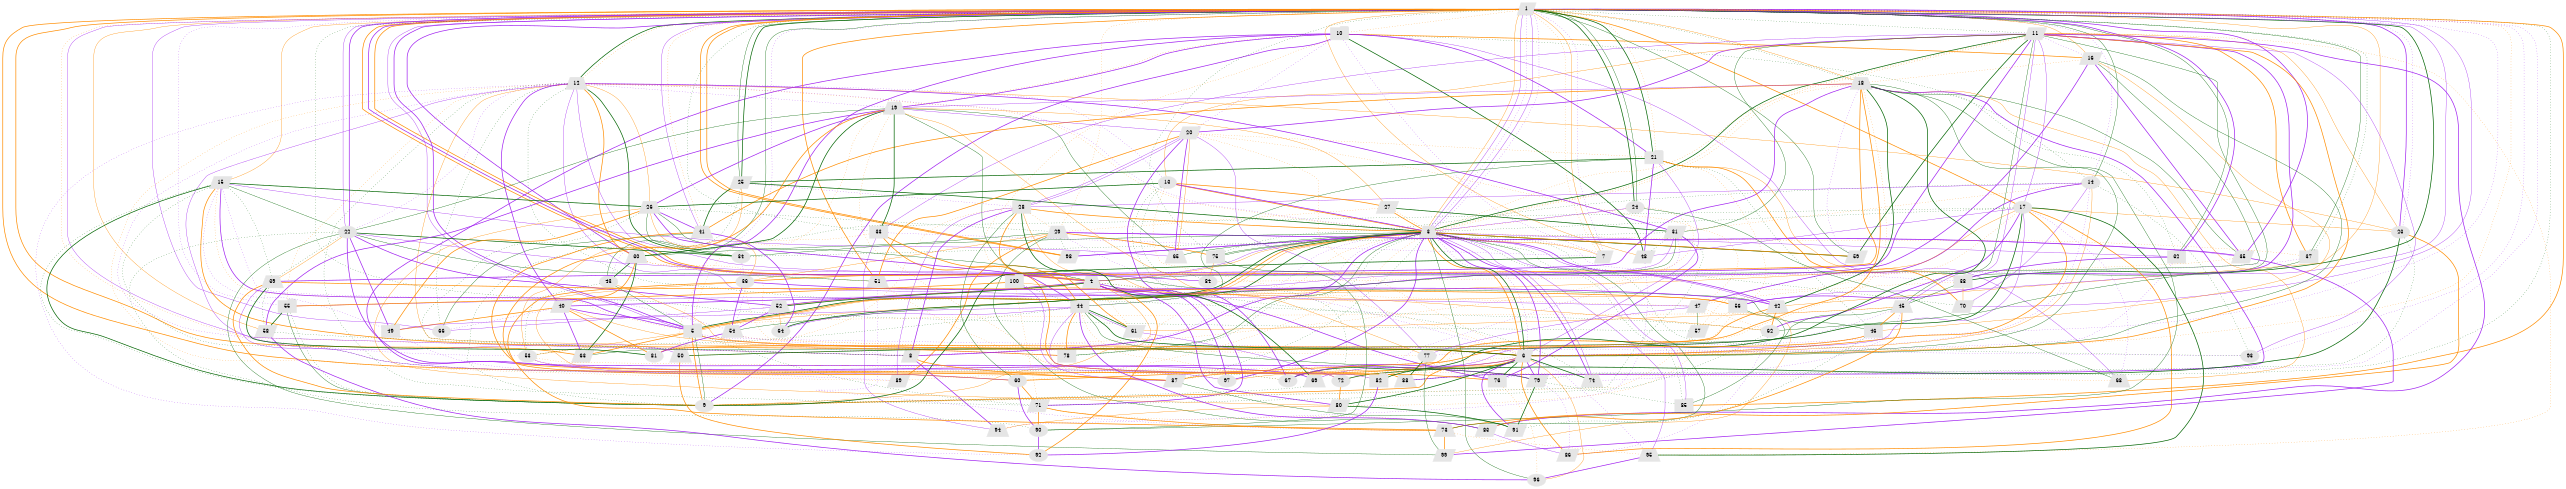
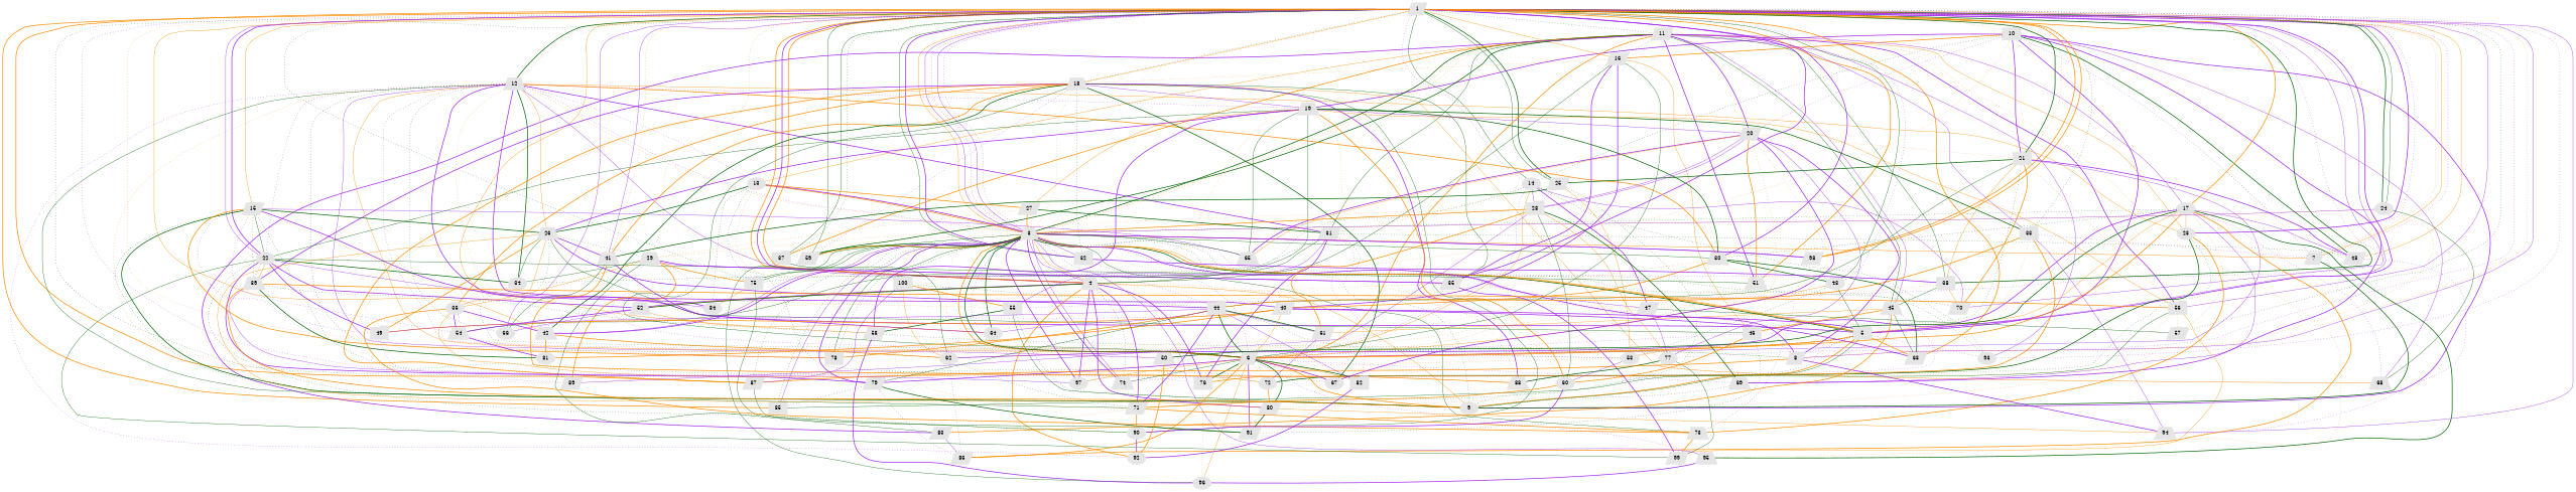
  graph {
    node [color=gray90 shape=parallelogram style=filled]
    edge [color=darkorange style=bold]
    10 [shape=folder]
    1
    11
    12 [shape=trapezium]
    14 [shape=ellipse]
    15
    16
    17 [shape=ellipse]
    18 [shape=trapezium]
    21 [shape=folder]
    22 [shape=ellipse]
    23 [shape=ellipse]
    24 [shape=ellipse]
    25
    29 [shape=trapezium]
    3 [shape=trapezium]
    30 [shape=trapezium]
    32 [shape=folder]
    33 [shape=folder]
    35
    37 [shape=folder]
    38 [shape=folder]
    4 [shape=trapezium]
    41 [shape=trapezium]
    42 [shape=trapezium]
    43 [shape=ellipse]
    48
    5 [shape=folder]
    51 [shape=trapezium]
    55 [shape=folder]
    56 [shape=folder]
    57
    58
    59
    6
    63
    66 [shape=ellipse]
    7
    70
    75 [shape=folder]
    76 [shape=folder]
    77 [shape=ellipse]
    79
    8
    85 [shape=folder]
    87
    93 [shape=ellipse]
    94 [shape=trapezium]
    98
    19 [shape=trapezium]
    20
    68 [shape=trapezium]
    69 [shape=trapezium]
    9 [shape=ellipse]
    13 [shape=ellipse]
    31
    45 [shape=trapezium]
    83
    95 [shape=trapezium]
    62 [shape=ellipse]
    71
    26 [shape=trapezium]
    34 [shape=ellipse]
    40
    47
    50 [shape=trapezium]
    53 [shape=ellipse]
    84 [shape=ellipse]
    89
    92 [shape=ellipse]
    28 [shape=folder]
    39 [shape=trapezium]
    49 [shape=folder]
    54 [shape=trapezium]
    65 [shape=trapezium]
    67 [shape=ellipse]
    78 [shape=folder]
    46 [shape=folder]
    86
    36 [shape=ellipse]
    88 [shape=trapezium]
    90 [shape=ellipse]
    44 [shape=folder]
    52 [shape=trapezium]
    99
    72 [shape=ellipse]
    73 [shape=trapezium]
    27
    60 [shape=ellipse]
    64 [shape=ellipse]
    74 [shape=trapezium]
    96 [shape=ellipse]
    97 [shape=ellipse]
    80
    61
    81 [shape=ellipse]
    82 [shape=folder]
    91
    100 [shape=folder]
    10 -- 14 [color=darkgreen style=dotted]
    10 -- 16
    10 -- 21 [color=purple]
    10 -- 4 [style=dotted]
    10 -- 48 [color=darkgreen]
    10 -- 5 [color=purple]
    10 -- 7 [color=purple style=dotted]
    10 -- 19 [style=dotted]
    10 -- 19 [color=purple]
    10 -- 20 [color=purple style=dotted]
    10 -- 68 [color=purple style=solid]
    10 -- 69 [color=purple]
    10 -- 9 [color=purple]
    1 -- 10 [style=dotted]
    1 -- 11 [color=darkgreen style=dotted]
    1 -- 12 [color=darkgreen]
    1 -- 12 [style=dotted]
    1 -- 14 [color=purple style=dotted]
    1 -- 14 [color=darkgreen style=solid]
    1 -- 15 [style=solid]
    1 -- 16 [style=solid]
    1 -- 17
    1 -- 18 [color=darkgreen style=dotted]
    1 -- 18 [style=solid]
    1 -- 21 [color=darkgreen]
    1 -- 21 [style=dotted]
    1 -- 22 [color=purple style=solid]
    1 -- 22 [color=purple]
    1 -- 23 [color=purple]
    1 -- 23 [color=purple style=dotted]
    1 -- 24 [color=darkgreen]
    1 -- 24 [color=darkgreen style=solid]
    1 -- 25 [color=darkgreen style=solid]
    1 -- 25 [color=darkgreen]
    1 -- 29 [style=dotted]
    1 -- 3 [style=solid]
    1 -- 3 [color=purple style=solid]
    1 -- 3 [color=purple style=dotted]
    1 -- 3 [color=purple style=solid]
    1 -- 3 [color=purple style=dotted]
    1 -- 30 [color=purple]
    1 -- 32 [color=darkgreen style=solid]
    1 -- 32 [color=purple]
    1 -- 33 [color=darkgreen style=dotted]
    1 -- 35 [color=purple]
    1 -- 37 [color=darkgreen style=solid]
    1 -- 37 [color=darkgreen style=dotted]
    1 -- 38 [color=darkgreen]
    1 -- 4
    1 -- 4 [color=purple]
    1 -- 4
    1 -- 41 [color=purple style=solid]
    1 -- 41 [style=dotted]
    1 -- 42 [style=solid]
    1 -- 43 [color=darkgreen style=solid]
    1 -- 43 [color=purple style=dotted]
    1 -- 48 [style=solid]
    1 -- 5 [color=purple style=solid]
    1 -- 5 [color=purple]
    1 -- 51
    1 -- 55 [color=purple style=dotted]
    1 -- 56 [color=purple style=solid]
    1 -- 57 [color=darkgreen style=dotted]
    1 -- 58 [style=solid]
    1 -- 59 [color=darkgreen style=solid]
    1 -- 6 [style=dotted]
    1 -- 63
    1 -- 66 [color=purple style=solid]
    1 -- 7 [style=dotted]
    1 -- 7 [style=solid]
    1 -- 7 [color=purple style=dotted]
    1 -- 70 [color=purple style=solid]
    1 -- 75 [color=darkgreen style=dotted]
    1 -- 76 [color=purple style=dotted]
    1 -- 77 [color=purple style=dotted]
    1 -- 79 [color=darkgreen style=dotted]
    1 -- 8 [style=dotted]
    1 -- 8 [color=purple style=solid]
    1 -- 85
    1 -- 87
    1 -- 93 [color=purple style=dotted]
+   1 -- 94 [color=purple style=solid]
    1 -- 98
    1 -- 98
    11 -- 16 [color=purple style=dotted]
    11 -- 17 [color=purple style=solid]
    11 -- 23 [style=solid]
    11 -- 3 [color=darkgreen]
    11 -- 3 [style=dotted]
    11 -- 3 [style=dotted]
    11 -- 33 [color=purple style=solid]
    11 -- 37
    11 -- 38 [color=darkgreen style=solid]
    11 -- 51 [color=purple]
    11 -- 56 [color=purple]
    11 -- 59 [color=darkgreen]
    11 -- 6
    11 -- 93 [color=purple style=solid]
    11 -- 20 [color=purple]
    11 -- 13 [style=solid]
    11 -- 31 [color=darkgreen style=solid]
    11 -- 45 [color=darkgreen style=solid]
    11 -- 45 [color=purple style=solid]
    11 -- 83 [color=purple]
    11 -- 95 [style=dotted]
    12 -- 22 [color=purple style=dotted]
    12 -- 23 [style=solid]
    12 -- 3 [style=dotted]
    12 -- 3 [color=purple style=dotted]
    12 -- 30
    12 -- 55 [style=dotted]
    12 -- 6 [style=solid]
    12 -- 66 [color=darkgreen style=dotted]
    12 -- 19 [color=purple style=dotted]
    12 -- 13 [color=purple style=dotted]
    12 -- 31 [color=purple]
    12 -- 62 [color=darkgreen style=dotted]
-   12 -- 71 [color=darkgreen style=dotted]
+   12 -- 71 [color=darkgreen style=solid]
    12 -- 26 [style=solid]
    12 -- 34 [color=darkgreen]
    12 -- 40 [color=purple]
    12 -- 47 [color=purple style=solid]
    12 -- 50 [color=purple style=solid]
    12 -- 53 [color=purple style=dotted]
-   12 -- 84 [color=purple style=solid]
+   12 -- 84 [color=purple]
    12 -- 89 [style=dotted]
    12 -- 92 [color=purple style=dotted]
    14 -- 6 [color=purple style=dotted]
    14 -- 6 [style=solid]
    14 -- 70 [color=purple style=solid]
    14 -- 75 [color=darkgreen style=dotted]
    14 -- 93 [color=darkgreen style=dotted]
    14 -- 31 [style=dotted]
    14 -- 47 [color=purple]
    14 -- 28 [color=purple style=solid]
    15 -- 22 [color=darkgreen style=solid]
    15 -- 5 [style=dotted]
    15 -- 5 [color=purple]
    15 -- 9 [color=darkgreen style=dotted]
    15 -- 9 [color=darkgreen]
    15 -- 26 [color=darkgreen]
    15 -- 39 [color=darkgreen style=dotted]
    15 -- 49 [color=purple style=dotted]
    15 -- 54 [color=purple style=dotted]
    15 -- 65 [color=purple style=solid]
    15 -- 67 [color=darkgreen style=dotted]
    15 -- 78
    16 -- 18 [style=dotted]
    16 -- 35 [color=purple]
    16 -- 4 [color=darkgreen style=solid]
    16 -- 6 [color=darkgreen style=solid]
    16 -- 40 [color=purple]
    16 -- 46 [style=solid]
    17 -- 23 [style=solid]
    17 -- 3 [color=darkgreen style=dotted]
    17 -- 30 [color=darkgreen style=dotted]
    17 -- 48 [color=purple style=solid]
    17 -- 5 [style=solid]
    17 -- 57 [style=dotted]
    17 -- 6
    17 -- 68 [color=purple style=dotted]
    17 -- 69 [color=purple style=solid]
    17 -- 95 [color=darkgreen]
    17 -- 62 [color=purple]
    17 -- 50 [color=darkgreen]
    17 -- 86
    18 -- 3 [style=dotted]
    18 -- 32 [color=darkgreen style=dotted]
    18 -- 35 [color=darkgreen style=solid]
    18 -- 41
    18 -- 42 [color=darkgreen]
    18 -- 59 [color=purple style=dotted]
    18 -- 6 [color=darkgreen style=solid]
    18 -- 87
    18 -- 87 [style=dotted]
    18 -- 19 [color=purple style=solid]
    18 -- 68 [style=solid]
    18 -- 39 [color=purple]
    18 -- 67 [color=darkgreen]
    18 -- 36
    18 -- 88 [color=purple]
    18 -- 90 [color=darkgreen style=solid]
    21 -- 25 [color=darkgreen]
    21 -- 38 [style=solid]
    21 -- 48 [color=purple]
    21 -- 56 [style=dotted]
    21 -- 6 [color=purple style=solid]
    21 -- 70
    21 -- 46 [color=darkgreen style=dotted]
    21 -- 44 [color=darkgreen style=solid]
    22 -- 51 [color=darkgreen style=solid]
    22 -- 79 [color=purple]
    22 -- 34 [color=darkgreen]
    22 -- 84 [color=purple style=solid]
    22 -- 39 [color=darkgreen style=dotted]
    22 -- 39 [style=solid]
    22 -- 49 [color=purple]
    22 -- 90 [color=darkgreen style=dotted]
    22 -- 52 [color=purple]
    22 -- 99 [color=darkgreen style=solid]
    23 -- 88 [color=darkgreen style=dotted]
    23 -- 72 [color=darkgreen]
    23 -- 73
    24 -- 3 [color=purple style=solid]
    24 -- 3 [style=dotted]
    24 -- 8 [style=dotted]
    24 -- 68 [color=darkgreen style=solid]
-   25 -- 3 [color=darkgreen]
    25 -- 41 [color=darkgreen]
    25 -- 9 [color=darkgreen style=dotted]
    25 -- 53 [style=solid]
    25 -- 28 [color=purple style=dotted]
    29 -- 35 [color=purple style=solid]
    29 -- 35 [color=purple]
    29 -- 6 [color=purple style=dotted]
    29 -- 75
-   29 -- 98 [color=darkgreen style=dotted]
    29 -- 83 [color=darkgreen style=solid]
    29 -- 34 [color=darkgreen style=solid]
    29 -- 89
    29 -- 36 [style=solid]
    3 -- 30 [color=darkgreen style=solid]
    3 -- 32 [color=purple style=solid]
    3 -- 37 [style=dotted]
    3 -- 38 [color=purple style=dotted]
    3 -- 4 [color=purple style=solid]
    3 -- 4 [style=solid]
    3 -- 42 [color=purple style=solid]
    3 -- 42 [color=purple]
    3 -- 5 [color=darkgreen]
    3 -- 5
    3 -- 5 [style=solid]
    3 -- 59 [color=darkgreen]
    3 -- 59
    3 -- 6
    3 -- 6 [color=darkgreen]
    3 -- 6 [color=purple style=dotted]
    3 -- 7 [style=solid]
    3 -- 7 [style=dotted]
    3 -- 70 [color=darkgreen style=dotted]
    3 -- 75 [color=darkgreen style=solid]
    3 -- 75 [color=darkgreen style=solid]
    3 -- 79 [color=purple]
    3 -- 8 [color=purple style=dotted]
    3 -- 8 [color=purple]
    3 -- 85 [color=darkgreen style=dotted]
    3 -- 85 [color=purple style=solid]
    3 -- 87 [color=darkgreen style=dotted]
    3 -- 93 [color=darkgreen style=dotted]
    3 -- 98 [color=purple style=solid]
    3 -- 98 [color=purple]
    3 -- 95 [color=purple style=solid]
    3 -- 50 [style=dotted]
    3 -- 65 [color=darkgreen style=solid]
    3 -- 78 [color=darkgreen style=solid]
    3 -- 78 [color=darkgreen style=dotted]
    3 -- 44 [color=purple style=dotted]
    3 -- 73 [color=darkgreen style=solid]
    3 -- 60 [style=dotted]
    3 -- 64 [color=darkgreen]
    3 -- 74 [color=purple]
    3 -- 74 [color=purple style=solid]
    3 -- 96 [color=darkgreen style=solid]
    3 -- 97 [color=purple]
    30 -- 43 [color=darkgreen]
    30 -- 51 [style=dotted]
    30 -- 63 [color=darkgreen]
    30 -- 40
    30 -- 64 [style=dotted]
    32 -- 38 [color=purple]
    32 -- 6 [color=purple style=dotted]
    33 -- 5 [style=dotted]
    33 -- 7 [color=purple style=dotted]
    33 -- 76
    33 -- 94 [color=purple style=solid]
    33 -- 44
    35 -- 84 [style=dotted]
    35 -- 99 [color=purple]
    37 -- 4 [color=purple style=dotted]
    37 -- 62 [color=darkgreen style=solid]
    38 -- 70 [style=solid]
    38 -- 45 [color=darkgreen style=solid]
    38 -- 47 [style=dotted]
    4 -- 76 [color=purple]
    4 -- 9 [style=solid]
    4 -- 71 [color=purple]
    4 -- 47 [style=dotted]
    4 -- 92
    4 -- 52 [color=purple]
    4 -- 52 [style=solid]
    4 -- 52 [color=darkgreen]
    4 -- 74 [color=darkgreen style=dotted]
    4 -- 97 [color=purple]
    4 -- 80 [color=purple]
    4 -- 61 [style=dotted]
    41 -- 66 [color=darkgreen style=solid]
    41 -- 88
    41 -- 64 [color=purple]
    42 -- 62
    42 -- 81
    43 -- 5 [color=darkgreen style=solid]
    43 -- 6 [style=solid]
    43 -- 53 [color=darkgreen style=dotted]
    48 -- 94 [color=purple style=dotted]
    5 -- 6
    5 -- 63
    5 -- 8 [color=purple style=dotted]
    5 -- 93 [color=purple style=dotted]
    5 -- 9
    5 -- 9 [color=darkgreen style=solid]
    5 -- 71 [color=darkgreen style=dotted]
    5 -- 50 [color=darkgreen style=dotted]
    5 -- 53 [style=solid]
    51 -- 73 [color=purple style=dotted]
    51 -- 82 [style=dotted]
    55 -- 58 [color=darkgreen]
    55 -- 9 [color=darkgreen style=solid]
    55 -- 9 [color=darkgreen style=dotted]
    56 -- 57 [style=dotted]
    56 -- 85 [color=darkgreen style=solid]
    56 -- 99 [style=solid]
    56 -- 80 [style=dotted]
    57 -- 9 [style=dotted]
    58 -- 8 [color=darkgreen style=dotted]
    58 -- 96 [color=purple]
    6 -- 76 [color=darkgreen]
    6 -- 79 [color=purple]
    6 -- 69 [color=purple style=dotted]
    6 -- 9
    6 -- 95 [color=purple style=dotted]
    6 -- 89 [style=dotted]
    6 -- 67 [color=purple]
    6 -- 86
    6 -- 72 [style=dotted]
-   6 -- 74 [color=darkgreen]
+   6 -- 74 [color=darkgreen style=solid]
    6 -- 96 [style=solid]
    6 -- 97 [style=solid]
    6 -- 80 [color=darkgreen]
    6 -- 82 [style=solid]
    6 -- 82 [color=darkgreen]
    6 -- 91 [color=purple]
    7 -- 9 [color=darkgreen]
    75 -- 84 [style=solid]
    75 -- 90 [color=darkgreen style=solid]
    76 -- 96 [style=dotted]
    77 -- 88 [color=darkgreen]
    77 -- 99 [color=darkgreen style=solid]
    79 -- 85 [color=darkgreen style=dotted]
    79 -- 86 [color=purple style=dotted]
    79 -- 91 [color=darkgreen]
    8 -- 87
    8 -- 94 [color=purple]
    87 -- 91 [color=darkgreen style=solid]
    19 -- 22 [color=darkgreen style=solid]
    19 -- 30 [color=darkgreen]
    19 -- 33 [color=darkgreen]
    19 -- 4 [color=darkgreen style=solid]
    19 -- 56 [style=solid]
    19 -- 58 [color=purple]
    19 -- 20 [color=purple style=solid]
    19 -- 26 [color=purple]
    19 -- 50 [style=dotted]
    19 -- 65 [color=darkgreen style=solid]
    19 -- 88 [style=dotted]
    19 -- 27 [style=solid]
    19 -- 60
    20 -- 21 [style=dotted]
    20 -- 51
    20 -- 6 [style=dotted]
    20 -- 77 [color=purple style=solid]
-   28 -- 8 [color=purple]
+   20 -- 8 [color=purple]
    20 -- 47 [style=dotted]
    20 -- 28 [color=purple style=solid]
    20 -- 28 [color=purple style=solid]
    20 -- 65 [color=purple]
    20 -- 65 [style=solid]
    20 -- 67 [color=purple]
    69 -- 9 [color=darkgreen style=dotted]
    13 -- 3
    13 -- 3 [color=purple]
    13 -- 6 [style=dotted]
    13 -- 26 [color=darkgreen]
    13 -- 84 [color=darkgreen style=dotted]
    13 -- 72 [color=darkgreen style=dotted]
    13 -- 27
    31 -- 48 [color=darkgreen style=dotted]
    31 -- 55 [color=purple style=solid]
    31 -- 76 [color=purple]
    31 -- 9 [color=darkgreen style=dotted]
    31 -- 34 [color=darkgreen style=dotted]
    31 -- 54 [color=darkgreen style=solid]
    31 -- 82 [color=purple style=dotted]
    45 -- 5 [style=dotted]
    45 -- 63 [color=darkgreen style=solid]
    45 -- 8 [color=purple style=dotted]
    45 -- 83
    45 -- 46
    45 -- 74 [color=purple style=dotted]
    45 -- 61 [style=solid]
    83 -- 86 [color=purple style=solid]
    95 -- 96 [color=purple]
    62 -- 71 [color=darkgreen style=dotted]
    62 -- 86 [color=purple style=dotted]
    71 -- 83 [style=dotted]
    71 -- 90
    71 -- 73
    26 -- 29 [color=darkgreen style=dotted]
    26 -- 41 [color=purple]
    26 -- 8 [color=darkgreen style=dotted]
    26 -- 34 [color=darkgreen style=solid]
    26 -- 49
    26 -- 46 [color=darkgreen style=solid]
    26 -- 36 [style=solid]
    26 -- 44 [color=purple]
    26 -- 80 [style=solid]
    34 -- 36 [color=purple style=dotted]
    40 -- 5 [color=purple]
    40 -- 6 [style=solid]
    40 -- 63 [color=purple]
    40 -- 66 [color=purple style=dotted]
    40 -- 49
    40 -- 81
    47 -- 57 [color=darkgreen style=solid]
    47 -- 77 [color=purple style=solid]
    47 -- 62 [style=dotted]
    50 -- 92
    53 -- 68 [style=dotted]
    53 -- 60 [color=purple style=solid]
    53 -- 97 [style=dotted]
    28 -- 29 [style=dotted]
    28 -- 3
    28 -- 77 [style=solid]
    28 -- 69 [color=darkgreen]
    28 -- 89 [color=purple style=solid]
    28 -- 60 [color=darkgreen style=solid]
    28 -- 61
    28 -- 81 [style=dotted]
    39 -- 56
    39 -- 58 [color=darkgreen style=dotted]
    39 -- 9
    39 -- 97 [color=purple style=solid]
    39 -- 81 [color=darkgreen]
    49 -- 89 [color=purple style=dotted]
    54 -- 77 [style=dotted]
    54 -- 78 [color=purple style=dotted]
    54 -- 81 [color=purple]
    46 -- 6 [color=purple style=dotted]
    46 -- 60
    46 -- 91 [color=darkgreen style=dotted]
    36 -- 42 [color=purple]
    36 -- 6 [style=dotted]
    36 -- 54 [color=purple]
    36 -- 54 [color=purple style=dotted]
    36 -- 72 [style=solid]
    36 -- 73
    90 -- 92 [color=purple]
    44 -- 6 [color=darkgreen]
    44 -- 79 [color=darkgreen style=solid]
-   44 -- 83 [color=purple]
+   44 -- 71 [color=purple]
    44 -- 53 [color=darkgreen style=dotted]
    44 -- 49 [color=purple style=solid]
    44 -- 67 [style=dotted]
    44 -- 78
    44 -- 64 [color=purple style=solid]
    44 -- 61 [color=purple style=solid]
    44 -- 61 [color=darkgreen]
    44 -- 82 [color=purple style=solid]
    52 -- 66 [color=purple style=solid]
    52 -- 54 [color=purple]
    52 -- 64 [style=solid]
    72 -- 80
    73 -- 95 [style=dotted]
    73 -- 99
    27 -- 29 [style=dotted]
    27 -- 3
    27 -- 3 [style=dotted]
    27 -- 31 [color=darkgreen]
    60 -- 71
    60 -- 90 [color=purple]
    80 -- 94 [style=solid]
    80 -- 91 [color=darkgreen]
    61 -- 72 [color=purple style=solid]
    82 -- 92 [color=purple]
    100 -- 55
    100 -- 87 [color=purple style=solid]
    100 -- 62 [style=solid]
    100 -- 71 [style=dotted]
    100 -- 44 [color=darkgreen style=dotted]
  }
